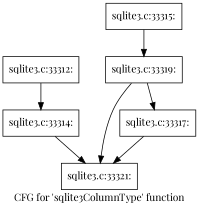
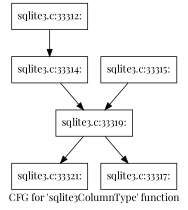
  digraph {
    fontname="Playfair Display"
    label="CFG for 'sqlite3ColumnType' function"
    node [fontname="Playfair Display" shape=record]
    edge [fontname="Playfair Display"]
    n1 [label="{sqlite3.c:33312:}"]
    n2 [label="{sqlite3.c:33314:}"]
    n3 [label="{sqlite3.c:33321:}"]
    n4 [label="{sqlite3.c:33315:}"]
    n5 [label="{sqlite3.c:33319:}"]
    n6 [label="{sqlite3.c:33317:}"]
    n1 -> n2
-   n2 -> n3
+   n2 -> n5
    n4 -> n5
    n5 -> n3
    n5 -> n6
-   n6 -> n3
  }
